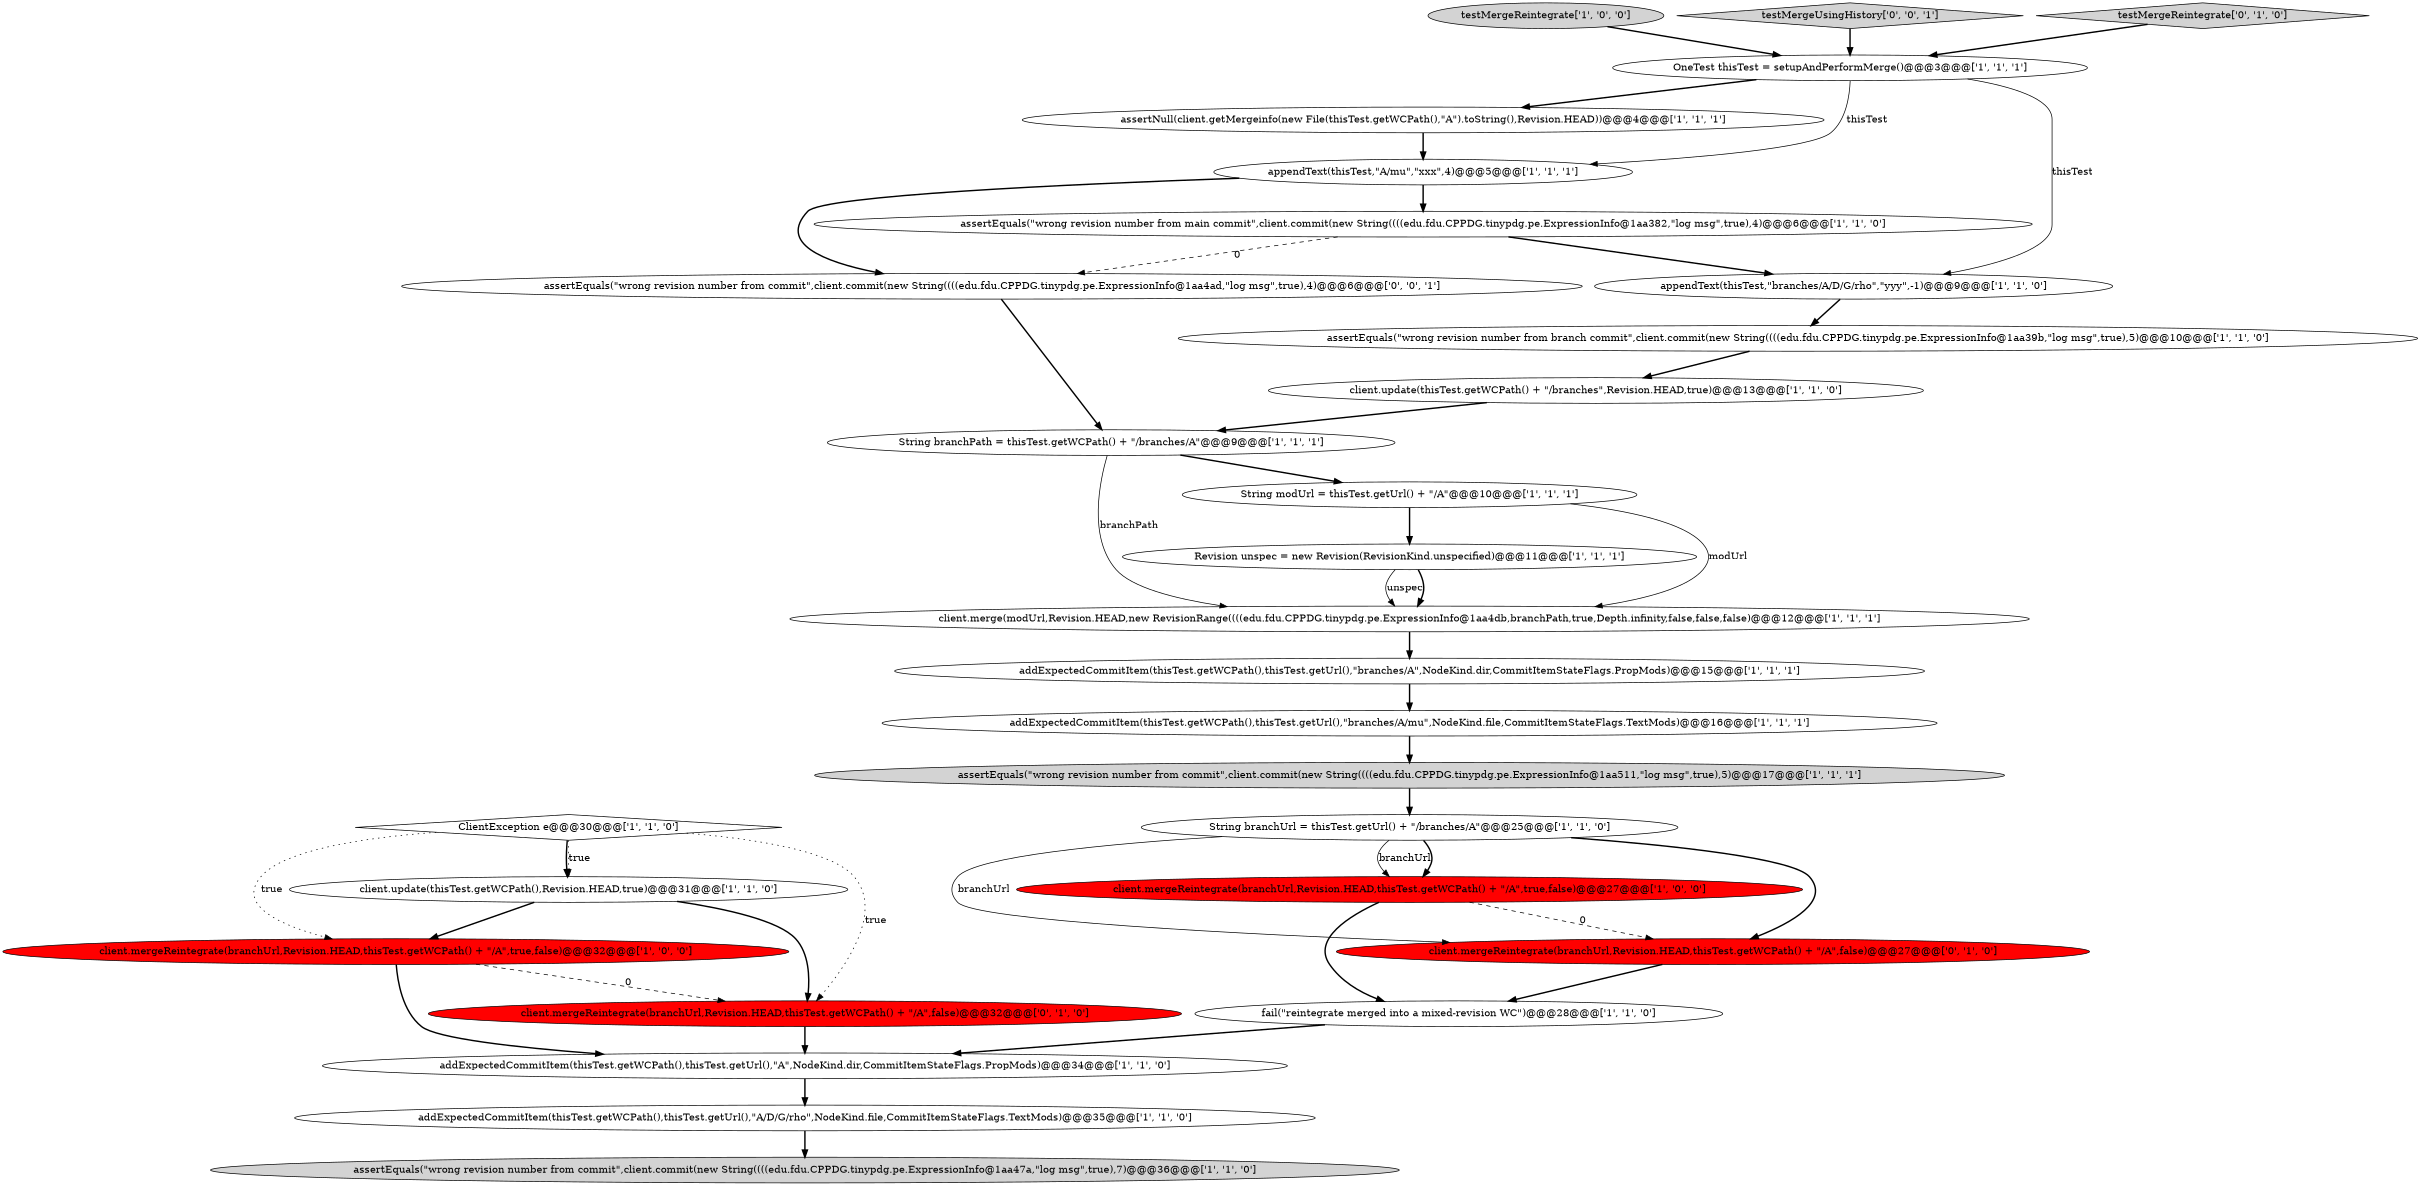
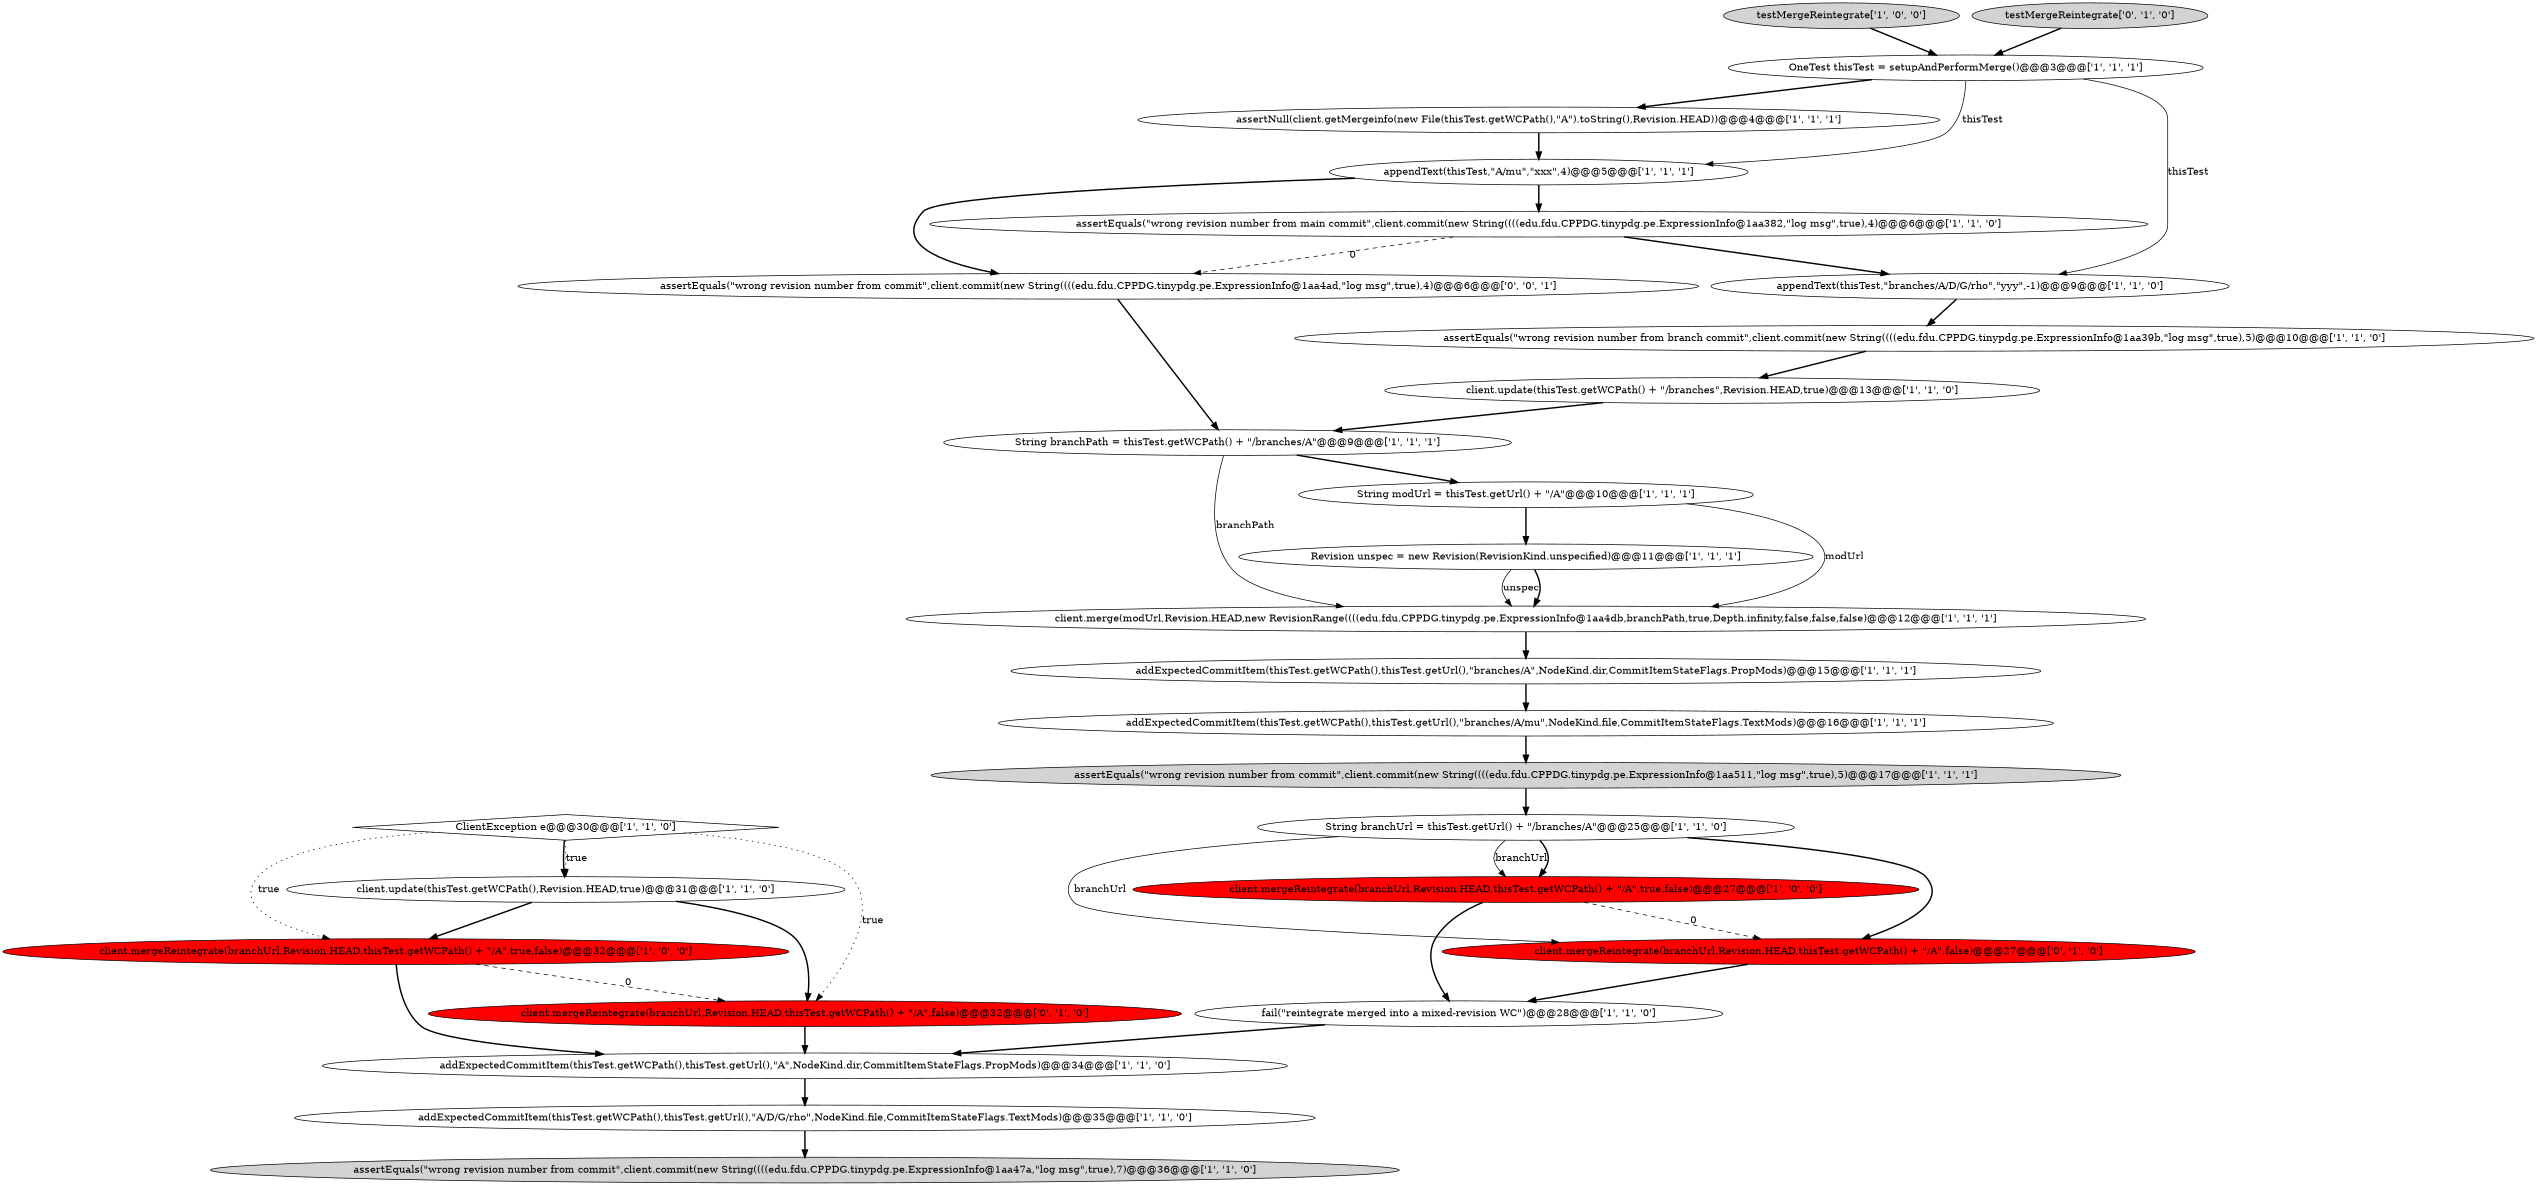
  digraph {
    node [fillcolor=white shape=ellipse style=filled]
    edge [style=bold]
    n1 [label="assertEquals(\"wrong revision number from branch commit\",client.commit(new String((((edu.fdu.CPPDG.tinypdg.pe.ExpressionInfo@1aa39b,\"log msg\",true),5)@@@10@@@['1', '1', '0']"]
    n2 [label="client.update(thisTest.getWCPath() + \"/branches\",Revision.HEAD,true)@@@13@@@['1', '1', '0']"]
    n3 [label="String branchPath = thisTest.getWCPath() + \"/branches/A\"@@@9@@@['1', '1', '1']"]
    n4 [label="addExpectedCommitItem(thisTest.getWCPath(),thisTest.getUrl(),\"A\",NodeKind.dir,CommitItemStateFlags.PropMods)@@@34@@@['1', '1', '0']"]
    n5 [label="addExpectedCommitItem(thisTest.getWCPath(),thisTest.getUrl(),\"A/D/G/rho\",NodeKind.file,CommitItemStateFlags.TextMods)@@@35@@@['1', '1', '0']"]
    n6 [fillcolor=lightgray label="assertEquals(\"wrong revision number from commit\",client.commit(new String((((edu.fdu.CPPDG.tinypdg.pe.ExpressionInfo@1aa47a,\"log msg\",true),7)@@@36@@@['1', '1', '0']"]
    n7 [label="assertEquals(\"wrong revision number from commit\",client.commit(new String((((edu.fdu.CPPDG.tinypdg.pe.ExpressionInfo@1aa4ad,\"log msg\",true),4)@@@6@@@['0', '0', '1']"]
    n8 [label="client.merge(modUrl,Revision.HEAD,new RevisionRange((((edu.fdu.CPPDG.tinypdg.pe.ExpressionInfo@1aa4db,branchPath,true,Depth.infinity,false,false,false)@@@12@@@['1', '1', '1']"]
    n9 [label="String modUrl = thisTest.getUrl() + \"/A\"@@@10@@@['1', '1', '1']"]
    n10 [label="appendText(thisTest,\"branches/A/D/G/rho\",\"yyy\",-1)@@@9@@@['1', '1', '0']"]
    n11 [label="Revision unspec = new Revision(RevisionKind.unspecified)@@@11@@@['1', '1', '1']"]
    n12 [label="addExpectedCommitItem(thisTest.getWCPath(),thisTest.getUrl(),\"branches/A\",NodeKind.dir,CommitItemStateFlags.PropMods)@@@15@@@['1', '1', '1']"]
    n13 [fillcolor=red label="client.mergeReintegrate(branchUrl,Revision.HEAD,thisTest.getWCPath() + \"/A\",true,false)@@@32@@@['1', '0', '0']"]
    n14 [fillcolor=red label="client.mergeReintegrate(branchUrl,Revision.HEAD,thisTest.getWCPath() + \"/A\",false)@@@32@@@['0', '1', '0']"]
    n15 [fillcolor=red label="client.mergeReintegrate(branchUrl,Revision.HEAD,thisTest.getWCPath() + \"/A\",true,false)@@@27@@@['1', '0', '0']"]
    n16 [fillcolor=red label="client.mergeReintegrate(branchUrl,Revision.HEAD,thisTest.getWCPath() + \"/A\",false)@@@27@@@['0', '1', '0']"]
    n17 [label="fail(\"reintegrate merged into a mixed-revision WC\")@@@28@@@['1', '1', '0']"]
    n18 [fillcolor=lightgray label="assertEquals(\"wrong revision number from commit\",client.commit(new String((((edu.fdu.CPPDG.tinypdg.pe.ExpressionInfo@1aa511,\"log msg\",true),5)@@@17@@@['1', '1', '1']"]
    n19 [label="String branchUrl = thisTest.getUrl() + \"/branches/A\"@@@25@@@['1', '1', '0']"]
    n20 [label="addExpectedCommitItem(thisTest.getWCPath(),thisTest.getUrl(),\"branches/A/mu\",NodeKind.file,CommitItemStateFlags.TextMods)@@@16@@@['1', '1', '1']"]
    n21 [label="appendText(thisTest,\"A/mu\",\"xxx\",4)@@@5@@@['1', '1', '1']"]
    n22 [label="assertEquals(\"wrong revision number from main commit\",client.commit(new String((((edu.fdu.CPPDG.tinypdg.pe.ExpressionInfo@1aa382,\"log msg\",true),4)@@@6@@@['1', '1', '0']"]
    n23 [label="client.update(thisTest.getWCPath(),Revision.HEAD,true)@@@31@@@['1', '1', '0']"]
    n24 [fillcolor=lightgray label="testMergeReintegrate['1', '0', '0']"]
    n25 [label="OneTest thisTest = setupAndPerformMerge()@@@3@@@['1', '1', '1']"]
    n26 [label="assertNull(client.getMergeinfo(new File(thisTest.getWCPath(),\"A\").toString(),Revision.HEAD))@@@4@@@['1', '1', '1']"]
-   n27 [fillcolor=lightgray label="testMergeUsingHistory['0', '0', '1']" shape=diamond]
-   n28 [fillcolor=lightgray label="testMergeReintegrate['0', '1', '0']" shape=diamond]
+   n28 [fillcolor=lightgray label="testMergeReintegrate['0', '1', '0']"]
    n29 [label="ClientException e@@@30@@@['1', '1', '0']" shape=diamond]
    n1 -> n2
    n2 -> n3
    n3 -> n8 [label=branchPath style=solid]
    n3 -> n9
    n4 -> n5
    n5 -> n6
    n7 -> n3
    n8 -> n12
    n9 -> n8 [label=modUrl style=solid]
    n9 -> n11
    n10 -> n1
    n11 -> n8 [label=unspec style=solid]
    n11 -> n8
    n12 -> n20
    n13 -> n4
    n13 -> n14 [label=0 style=dashed]
    n14 -> n4
    n15 -> n16 [label=0 style=dashed]
    n15 -> n17
    n16 -> n17
    n17 -> n4
    n18 -> n19
    n19 -> n15 [label=branchUrl style=solid]
    n19 -> n15
    n19 -> n16
    n19 -> n16 [label=branchUrl style=solid]
    n20 -> n18
    n21 -> n7
    n21 -> n22
    n22 -> n7 [label=0 style=dashed]
    n22 -> n10
    n23 -> n13
    n23 -> n14
    n24 -> n25
    n25 -> n10 [label=thisTest style=solid]
    n25 -> n21 [label=thisTest style=solid]
    n25 -> n26
    n26 -> n21
-   n27 -> n25
    n28 -> n25
    n29 -> n13 [label=true style=dotted]
    n29 -> n14 [label=true style=dotted]
    n29 -> n23
    n29 -> n23 [label=true style=dotted]
  }
